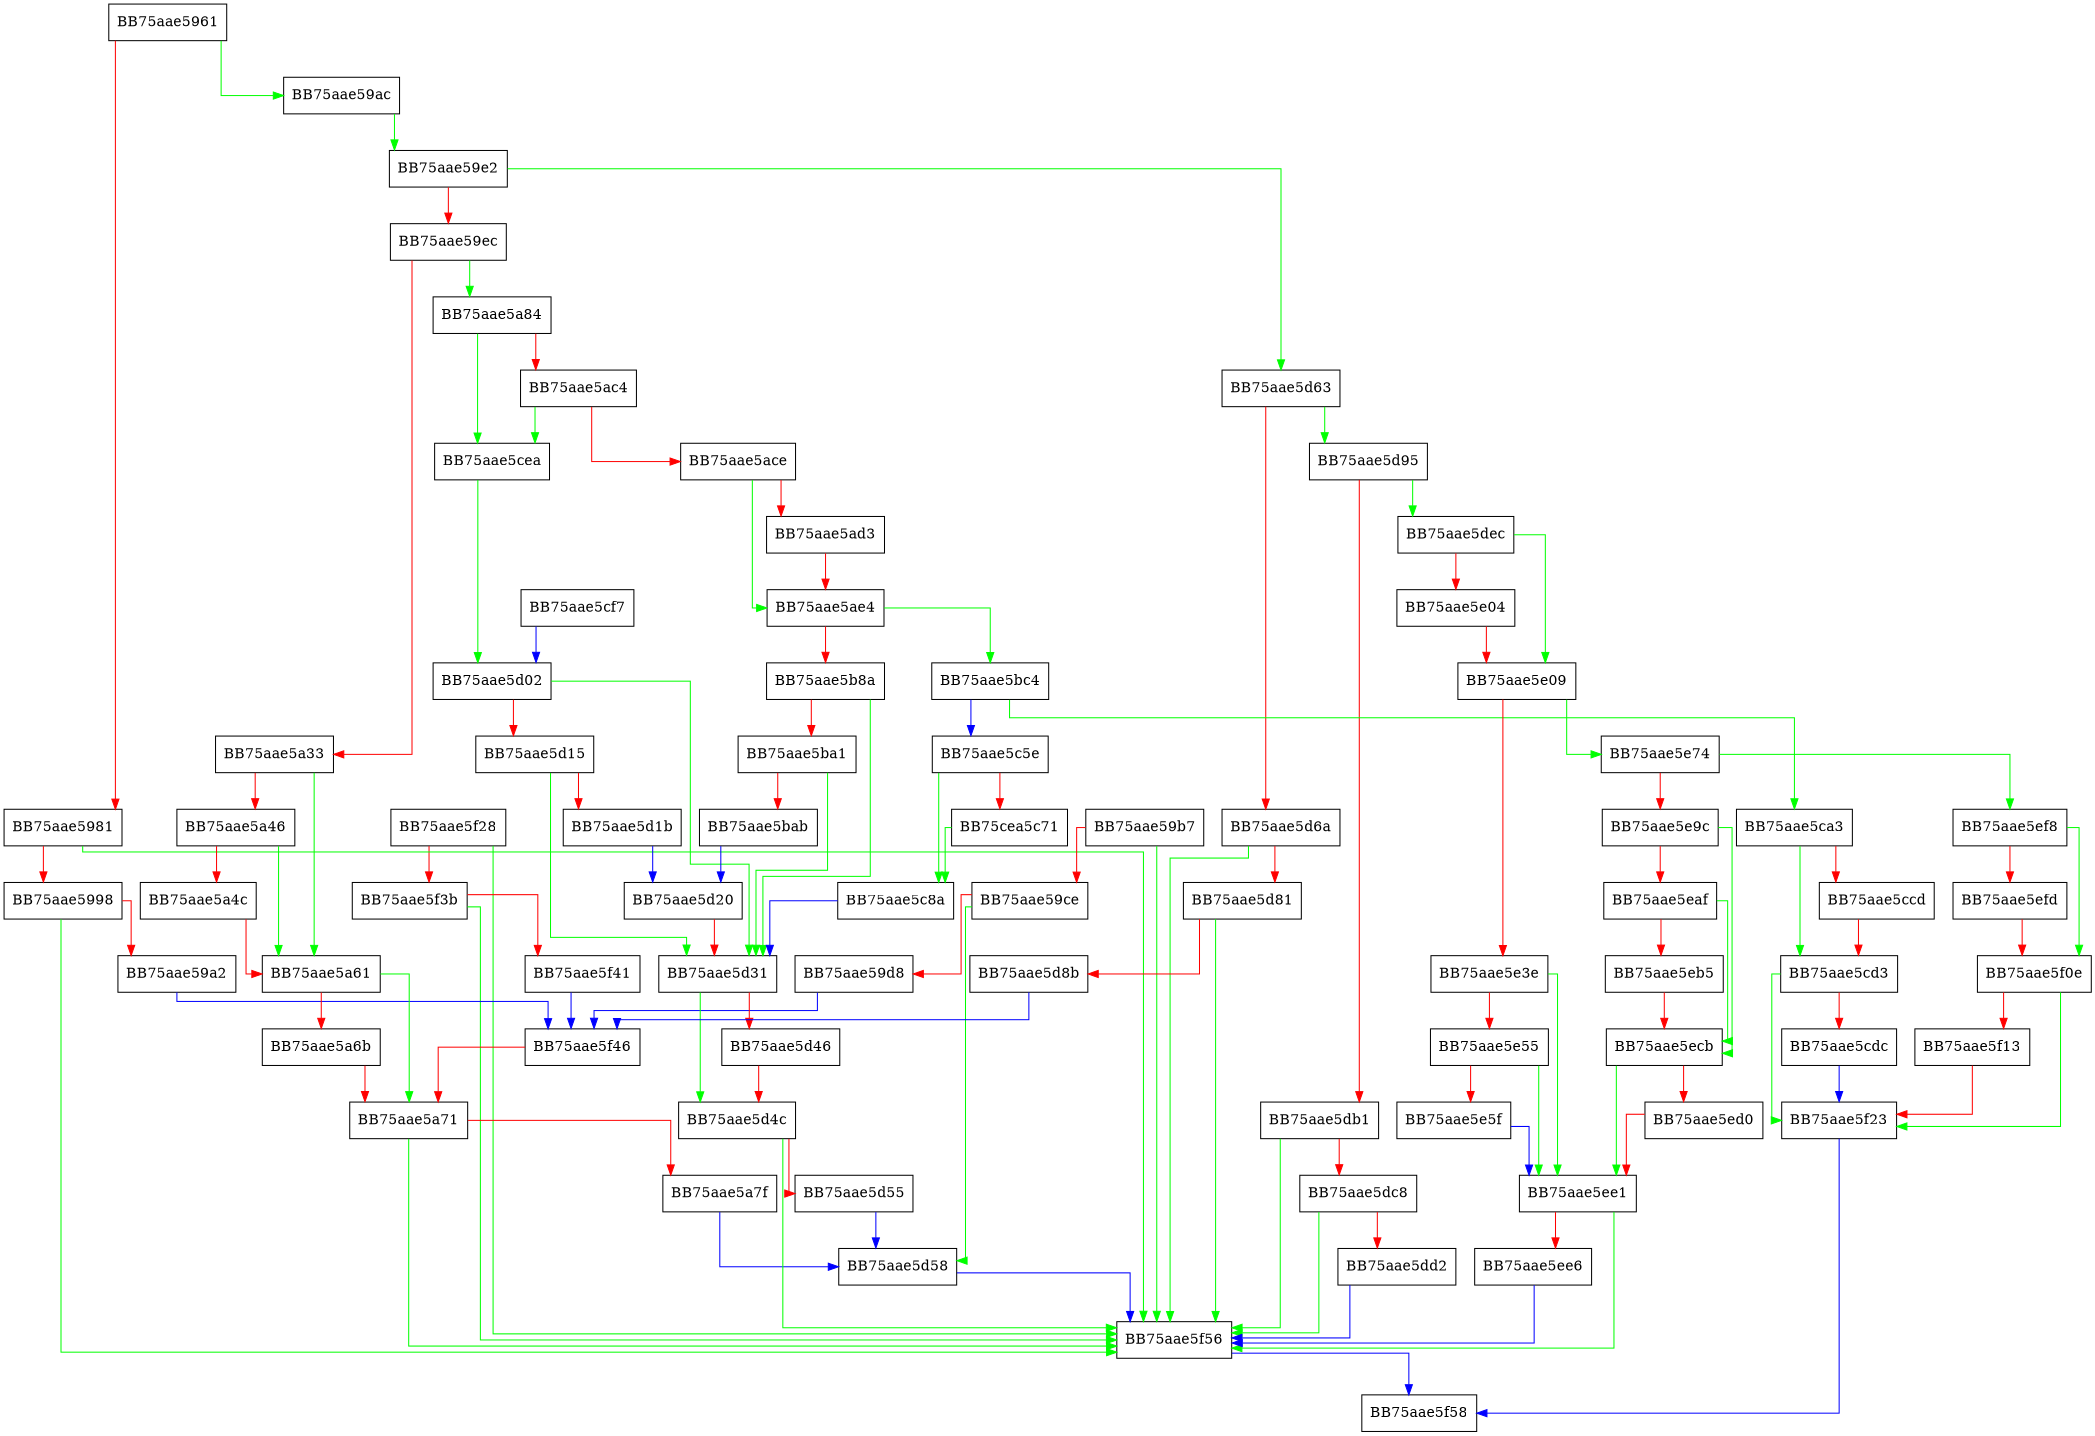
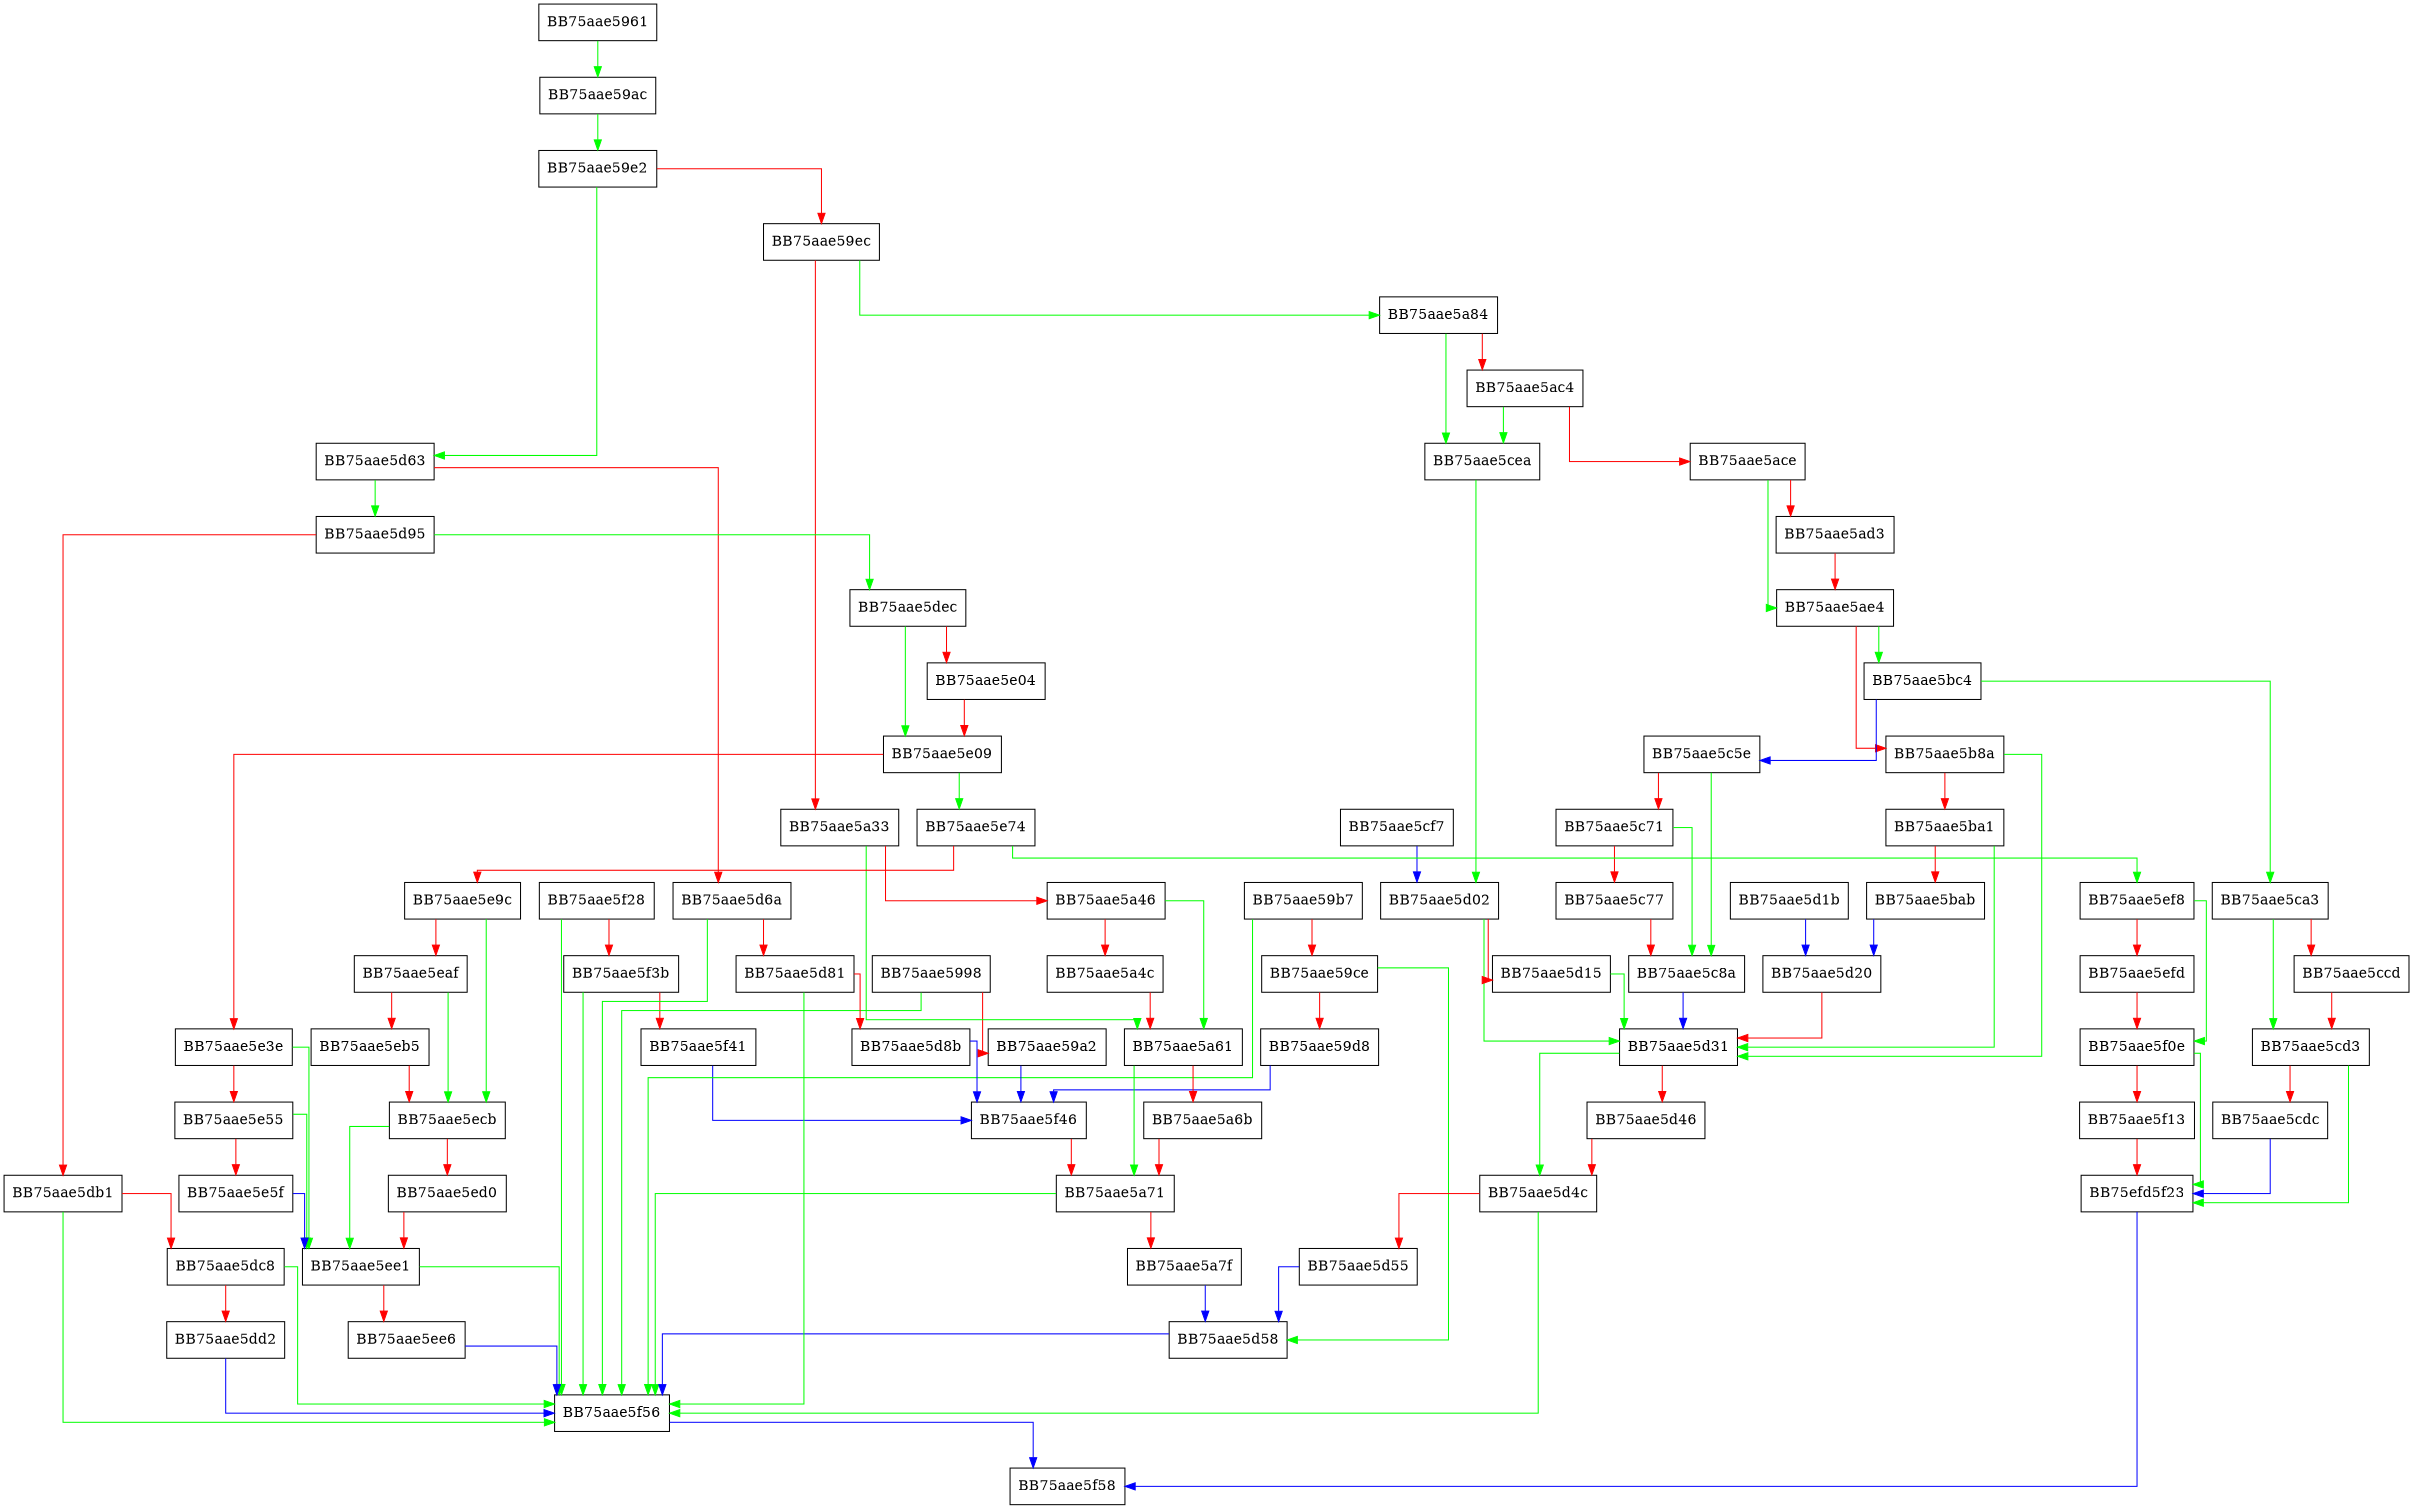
  digraph {
    splines=ortho
    node [shape=box]
    edge [color=red]
    BB75aae5f28
    BB75aae5f56
    BB75aae5f3b
    BB75aae5961
    BB75aae59ac
-   BB75aae5981
    BB75aae5f58
    BB75aae5f41
    BB75aae59e2
    BB75aae5998
    BB75aae5d63
    BB75aae59ec
    BB75aae59b7
    BB75aae59ce
    BB75aae59a2
    BB75aae5f46
    BB75aae5a71
    BB75aae5d95
    BB75aae5d6a
    BB75aae5a84
    BB75aae5a33
    BB75aae59d8
    BB75aae5d58
    BB75aae5dec
    BB75aae5db1
    BB75aae5d81
    BB75aae5cea
    BB75aae5ac4
    BB75aae5a61
    BB75aae5a46
    BB75aae5d02
    BB75aae5ace
    BB75aae5a6b
    BB75aae5a4c
    BB75aae5a7f
    BB75aae5d31
    BB75aae5d15
    BB75aae5cf7
    BB75aae5ae4
    BB75aae5ad3
    BB75aae5bc4
    BB75aae5b8a
    BB75aae5ca3
    BB75aae5c5e
    BB75aae5ba1
    BB75aae5cd3
    BB75aae5ccd
    BB75aae5c8a
-   BB75aae5c71 [label=BB75cea5c71]
+   BB75aae5c71
    BB75aae5d4c
    BB75aae5d46
    BB75aae5bab
    BB75aae5d55
    BB75aae5d20
-   BB75aae5f23
+   BB75aae5f23 [label=BB75efd5f23]
    BB75aae5cdc
+   BB75aae5c77
    BB75aae5d1b
    BB75aae5e09
    BB75aae5e04
    BB75aae5dc8
    BB75aae5d8b
    BB75aae5e74
    BB75aae5e3e
    BB75aae5dd2
    BB75aae5ef8
    BB75aae5e9c
    BB75aae5ee1
    BB75aae5e55
    BB75aae5f0e
    BB75aae5efd
    BB75aae5ecb
    BB75aae5eaf
    BB75aae5ee6
    BB75aae5e5f
    BB75aae5f13
    BB75aae5ed0
    BB75aae5eb5
    BB75aae5f28 -> BB75aae5f56 [color=green]
    BB75aae5f28 -> BB75aae5f3b
    BB75aae5f56 -> BB75aae5f58 [color=blue]
    BB75aae5f3b -> BB75aae5f56 [color=green]
    BB75aae5f3b -> BB75aae5f41
    BB75aae5961 -> BB75aae59ac [color=green]
-   BB75aae5961 -> BB75aae5981
    BB75aae59ac -> BB75aae59e2 [color=green]
-   BB75aae5981 -> BB75aae5f56 [color=green]
-   BB75aae5981 -> BB75aae5998
    BB75aae5f41 -> BB75aae5f46 [color=blue]
    BB75aae59e2 -> BB75aae5d63 [color=green]
    BB75aae59e2 -> BB75aae59ec
    BB75aae5998 -> BB75aae5f56 [color=green]
    BB75aae5998 -> BB75aae59a2
    BB75aae5d63 -> BB75aae5d95 [color=green]
    BB75aae5d63 -> BB75aae5d6a
    BB75aae59ec -> BB75aae5a84 [color=green]
    BB75aae59ec -> BB75aae5a33
    BB75aae59b7 -> BB75aae5f56 [color=green]
    BB75aae59b7 -> BB75aae59ce
    BB75aae59ce -> BB75aae59d8
    BB75aae59ce -> BB75aae5d58 [color=green]
    BB75aae59a2 -> BB75aae5f46 [color=blue]
    BB75aae5f46 -> BB75aae5a71
    BB75aae5a71 -> BB75aae5f56 [color=green]
    BB75aae5a71 -> BB75aae5a7f
    BB75aae5d95 -> BB75aae5dec [color=green]
    BB75aae5d95 -> BB75aae5db1
    BB75aae5d6a -> BB75aae5f56 [color=green]
    BB75aae5d6a -> BB75aae5d81
    BB75aae5a84 -> BB75aae5cea [color=green]
    BB75aae5a84 -> BB75aae5ac4
    BB75aae5a33 -> BB75aae5a61 [color=green]
    BB75aae5a33 -> BB75aae5a46
    BB75aae59d8 -> BB75aae5f46 [color=blue]
    BB75aae5d58 -> BB75aae5f56 [color=blue]
    BB75aae5dec -> BB75aae5e09 [color=green]
    BB75aae5dec -> BB75aae5e04
    BB75aae5db1 -> BB75aae5f56 [color=green]
    BB75aae5db1 -> BB75aae5dc8
    BB75aae5d81 -> BB75aae5f56 [color=green]
    BB75aae5d81 -> BB75aae5d8b
    BB75aae5cea -> BB75aae5d02 [color=green]
    BB75aae5ac4 -> BB75aae5cea [color=green]
    BB75aae5ac4 -> BB75aae5ace
    BB75aae5a61 -> BB75aae5a71 [color=green]
    BB75aae5a61 -> BB75aae5a6b
    BB75aae5a46 -> BB75aae5a61 [color=green]
    BB75aae5a46 -> BB75aae5a4c
    BB75aae5d02 -> BB75aae5d31 [color=green]
    BB75aae5d02 -> BB75aae5d15
    BB75aae5ace -> BB75aae5ae4 [color=green]
    BB75aae5ace -> BB75aae5ad3
    BB75aae5a6b -> BB75aae5a71
    BB75aae5a4c -> BB75aae5a61
    BB75aae5a7f -> BB75aae5d58 [color=blue]
    BB75aae5d31 -> BB75aae5d4c [color=green]
    BB75aae5d31 -> BB75aae5d46
    BB75aae5d15 -> BB75aae5d31 [color=green]
-   BB75aae5d15 -> BB75aae5d1b
    BB75aae5cf7 -> BB75aae5d02 [color=blue]
    BB75aae5ae4 -> BB75aae5bc4 [color=green]
    BB75aae5ae4 -> BB75aae5b8a
    BB75aae5ad3 -> BB75aae5ae4
    BB75aae5bc4 -> BB75aae5ca3 [color=green]
    BB75aae5bc4 -> BB75aae5c5e [color=blue]
    BB75aae5b8a -> BB75aae5d31 [color=green]
    BB75aae5b8a -> BB75aae5ba1
    BB75aae5ca3 -> BB75aae5cd3 [color=green]
    BB75aae5ca3 -> BB75aae5ccd
    BB75aae5c5e -> BB75aae5c8a [color=green]
    BB75aae5c5e -> BB75aae5c71
    BB75aae5ba1 -> BB75aae5d31 [color=green]
    BB75aae5ba1 -> BB75aae5bab
    BB75aae5cd3 -> BB75aae5f23 [color=green]
    BB75aae5cd3 -> BB75aae5cdc
    BB75aae5ccd -> BB75aae5cd3
    BB75aae5c8a -> BB75aae5d31 [color=blue]
    BB75aae5c71 -> BB75aae5c8a [color=green]
+   BB75aae5c71 -> BB75aae5c77
    BB75aae5d4c -> BB75aae5f56 [color=green]
    BB75aae5d4c -> BB75aae5d55
    BB75aae5d46 -> BB75aae5d4c
    BB75aae5bab -> BB75aae5d20 [color=blue]
    BB75aae5d55 -> BB75aae5d58 [color=blue]
    BB75aae5d20 -> BB75aae5d31
    BB75aae5f23 -> BB75aae5f58 [color=blue]
    BB75aae5cdc -> BB75aae5f23 [color=blue]
+   BB75aae5c77 -> BB75aae5c8a
    BB75aae5d1b -> BB75aae5d20 [color=blue]
    BB75aae5e09 -> BB75aae5e74 [color=green]
    BB75aae5e09 -> BB75aae5e3e
    BB75aae5e04 -> BB75aae5e09
    BB75aae5dc8 -> BB75aae5f56 [color=green]
    BB75aae5dc8 -> BB75aae5dd2
    BB75aae5d8b -> BB75aae5f46 [color=blue]
    BB75aae5e74 -> BB75aae5ef8 [color=green]
    BB75aae5e74 -> BB75aae5e9c
    BB75aae5e3e -> BB75aae5ee1 [color=green]
    BB75aae5e3e -> BB75aae5e55
    BB75aae5dd2 -> BB75aae5f56 [color=blue]
    BB75aae5ef8 -> BB75aae5f0e [color=green]
    BB75aae5ef8 -> BB75aae5efd
    BB75aae5e9c -> BB75aae5ecb [color=green]
    BB75aae5e9c -> BB75aae5eaf
    BB75aae5ee1 -> BB75aae5f56 [color=green]
    BB75aae5ee1 -> BB75aae5ee6
    BB75aae5e55 -> BB75aae5ee1 [color=green]
    BB75aae5e55 -> BB75aae5e5f
    BB75aae5f0e -> BB75aae5f23 [color=green]
    BB75aae5f0e -> BB75aae5f13
    BB75aae5efd -> BB75aae5f0e
    BB75aae5ecb -> BB75aae5ee1 [color=green]
    BB75aae5ecb -> BB75aae5ed0
    BB75aae5eaf -> BB75aae5ecb [color=green]
    BB75aae5eaf -> BB75aae5eb5
    BB75aae5ee6 -> BB75aae5f56 [color=blue]
    BB75aae5e5f -> BB75aae5ee1 [color=blue]
    BB75aae5f13 -> BB75aae5f23
    BB75aae5ed0 -> BB75aae5ee1
    BB75aae5eb5 -> BB75aae5ecb
  }
